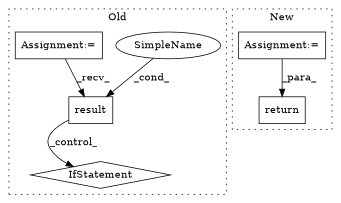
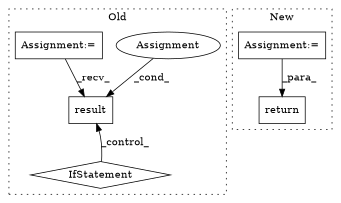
  digraph {
    node [a=7 l=28 s=24212 shape=box]
    n1 [a=32 l=8 label=result s=24146]
    n2 [a=25 label=IfStatement shape=diamond]
-   n3 [a=42 l=5 label=SimpleName s=24235 shape=ellipse]
+   n3 [a=42 l=5 label=Assignment s=24235 shape=ellipse]
    n4 [label="Assignment:="]
    n5 [a=41 l=7 label=return s=24569]
    n6 [l=1 label="Assignment:=" s=24288]
    subgraph cluster_1 {
      label=Old
      style=dotted
      n1
      n2
      n3
      n4
    }
    subgraph cluster_2 {
      label=New
      style=dotted
      n5
      n6
    }
-   n1 -> n2 [label=_control_]
+   n2 -> n1 [label=_control_]
    n3 -> n1 [label=_cond_]
    n4 -> n1 [label=_recv_]
    n6 -> n5 [label=_para_]
  }
